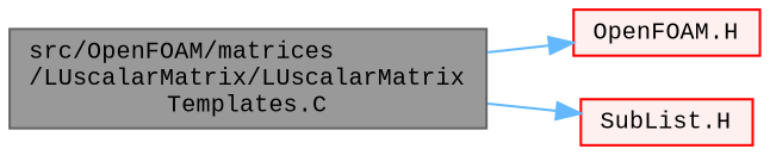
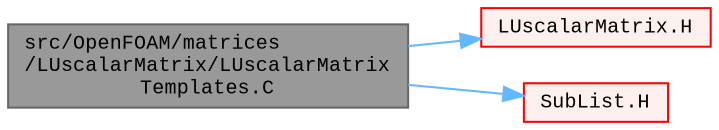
  digraph {
    rankdir=LR
    fontname="Liberation Mono"
    node [color=red fillcolor="#FFF0F0" fontname="Liberation Mono" fontsize=10 shape=box style=filled]
    edge [color=steelblue1 fontname="Liberation Mono" fontsize=10 labelfontname=Helvetica labelfontsize=10 style=solid]
    n1 [color=gray40 fillcolor=grey60 fontcolor=black height=0.2 label="src/OpenFOAM/matrices\l/LUscalarMatrix/LUscalarMatrix\lTemplates.C" width=0.4]
-   n2 [height=0.2 label="OpenFOAM.H" width=0.4]
+   n2 [height=0.2 label="LUscalarMatrix.H" width=0.4]
    n3 [height=0.2 label="SubList.H" width=0.4]
    n1 -> n2
    n1 -> n3
  }
